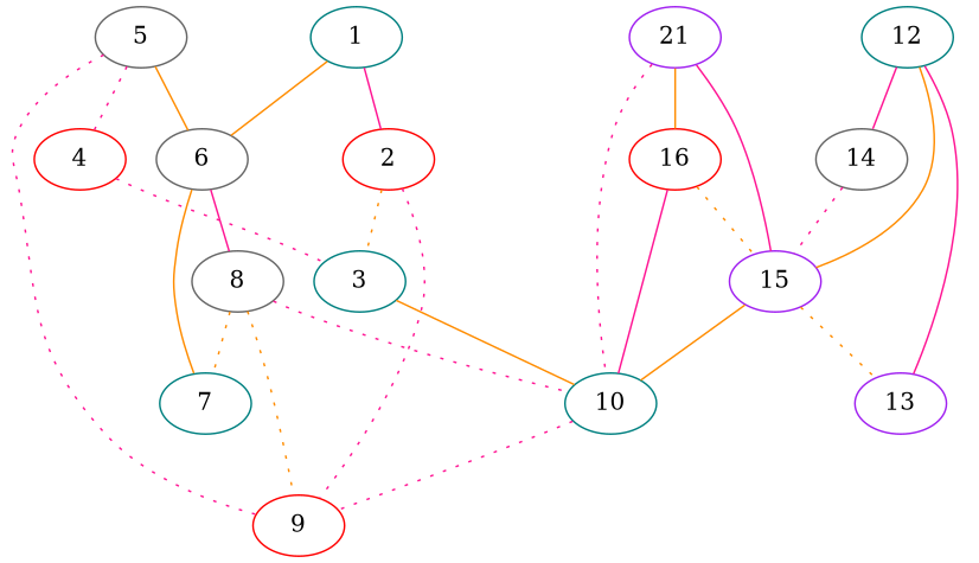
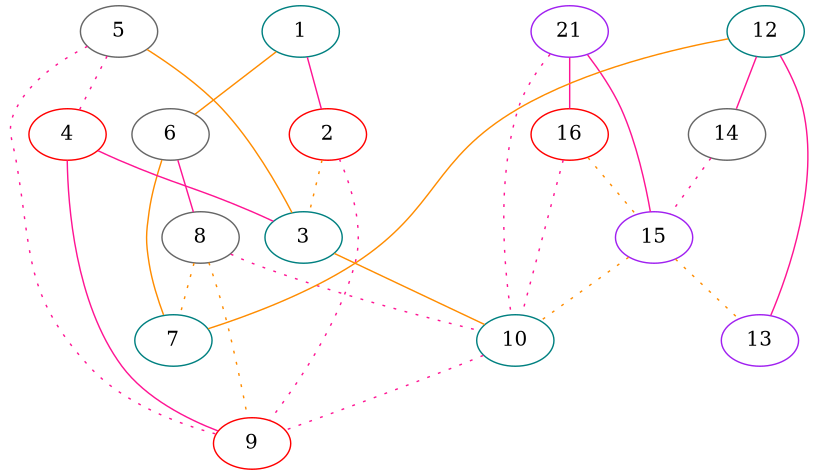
  graph {
    node [aaLength=27 color=teal sequence=vanDerWaals type=0]
    edge [color=deeppink distance0=0.0 frequency=1 style=solid type0=1]
    1 [aaLength=21]
    2 [color=red]
    6 [aaLength=4 color=gray40]
    3 [aaLength=3]
    9 [aaLength=3 color=red]
    7 [aaLength=21]
    8 [color=gray40]
    10 [aaLength=32]
    4 [aaLength=32 color=red]
    5 [aaLength=36 color=gray40]
    n11 [aaLength=37 color=purple label=21]
    15 [aaLength=32 color=purple]
    16 [aaLength=37 color=red]
    13 [aaLength=22 color=purple]
    12 [aaLength=4]
    14 [color=gray40]
    1 -- 2 [distance0=24.69977]
    1 -- 6 [color=darkorange distance0=34.93151 type0=2]
    2 -- 3 [color=darkorange style=dotted type0=5]
    2 -- 9 [distance0=35.9041 style=dotted type0=3]
    6 -- 7 [color=darkorange distance0=16.03419 distance1=0.0 frequency=2 type1=5]
    6 -- 8 [distance0=31.52719 type0=2]
    3 -- 10 [color=darkorange distance0=23.56908 type0=3]
    8 -- 9 [color=darkorange style=dotted type0=5]
    8 -- 7 [color=darkorange distance0=24.64296 style=dotted]
    8 -- 10 [distance0=31.51553 style=dotted type0=2]
    10 -- 9 [distance0=21.3629 style=dotted]
-   4 -- 3 [distance0=22.17759 style=dotted]
-   5 -- 6 [color=darkorange distance0=45.23137 type0=2]
+   4 -- 3 [distance0=22.17759]
+   4 -- 9 [distance0=23.57813 type0=2]
+   5 -- 3 [color=darkorange distance0=45.23137 type0=2]
    5 -- 9 [distance0=46.17644 style=dotted type0=3]
    5 -- 4 [distance0=36.11318 style=dotted]
    n11 -- 10 [distance0=36.08642 style=dotted type0=2]
    n11 -- 15 [distance0=42.76243 type0=3]
-   n11 -- 16 [color=darkorange distance0=25.48644]
-   15 -- 10 [color=darkorange distance0=23.42654]
+   n11 -- 16 [distance0=25.48644]
+   15 -- 10 [color=darkorange distance0=23.42654 style=dotted]
    15 -- 13 [color=darkorange distance0=25.49783 style=dotted]
-   16 -- 10 [distance0=42.34327 type0=3]
+   16 -- 10 [distance0=42.34327 style=dotted type0=3]
    16 -- 15 [color=darkorange distance0=34.12485 style=dotted type0=2]
-   12 -- 15 [color=darkorange distance0=48.11781 type0=3]
+   12 -- 7 [color=darkorange distance0=48.11781 type0=3]
    12 -- 13 [distance0=16.96163 distance1=0.0 frequency=2 type1=5]
    12 -- 14 [distance0=34.98248 type0=2]
    14 -- 15 [distance0=31.77823 distance1=0.0 frequency=2 style=dotted type0=2 type1=4]
  }
